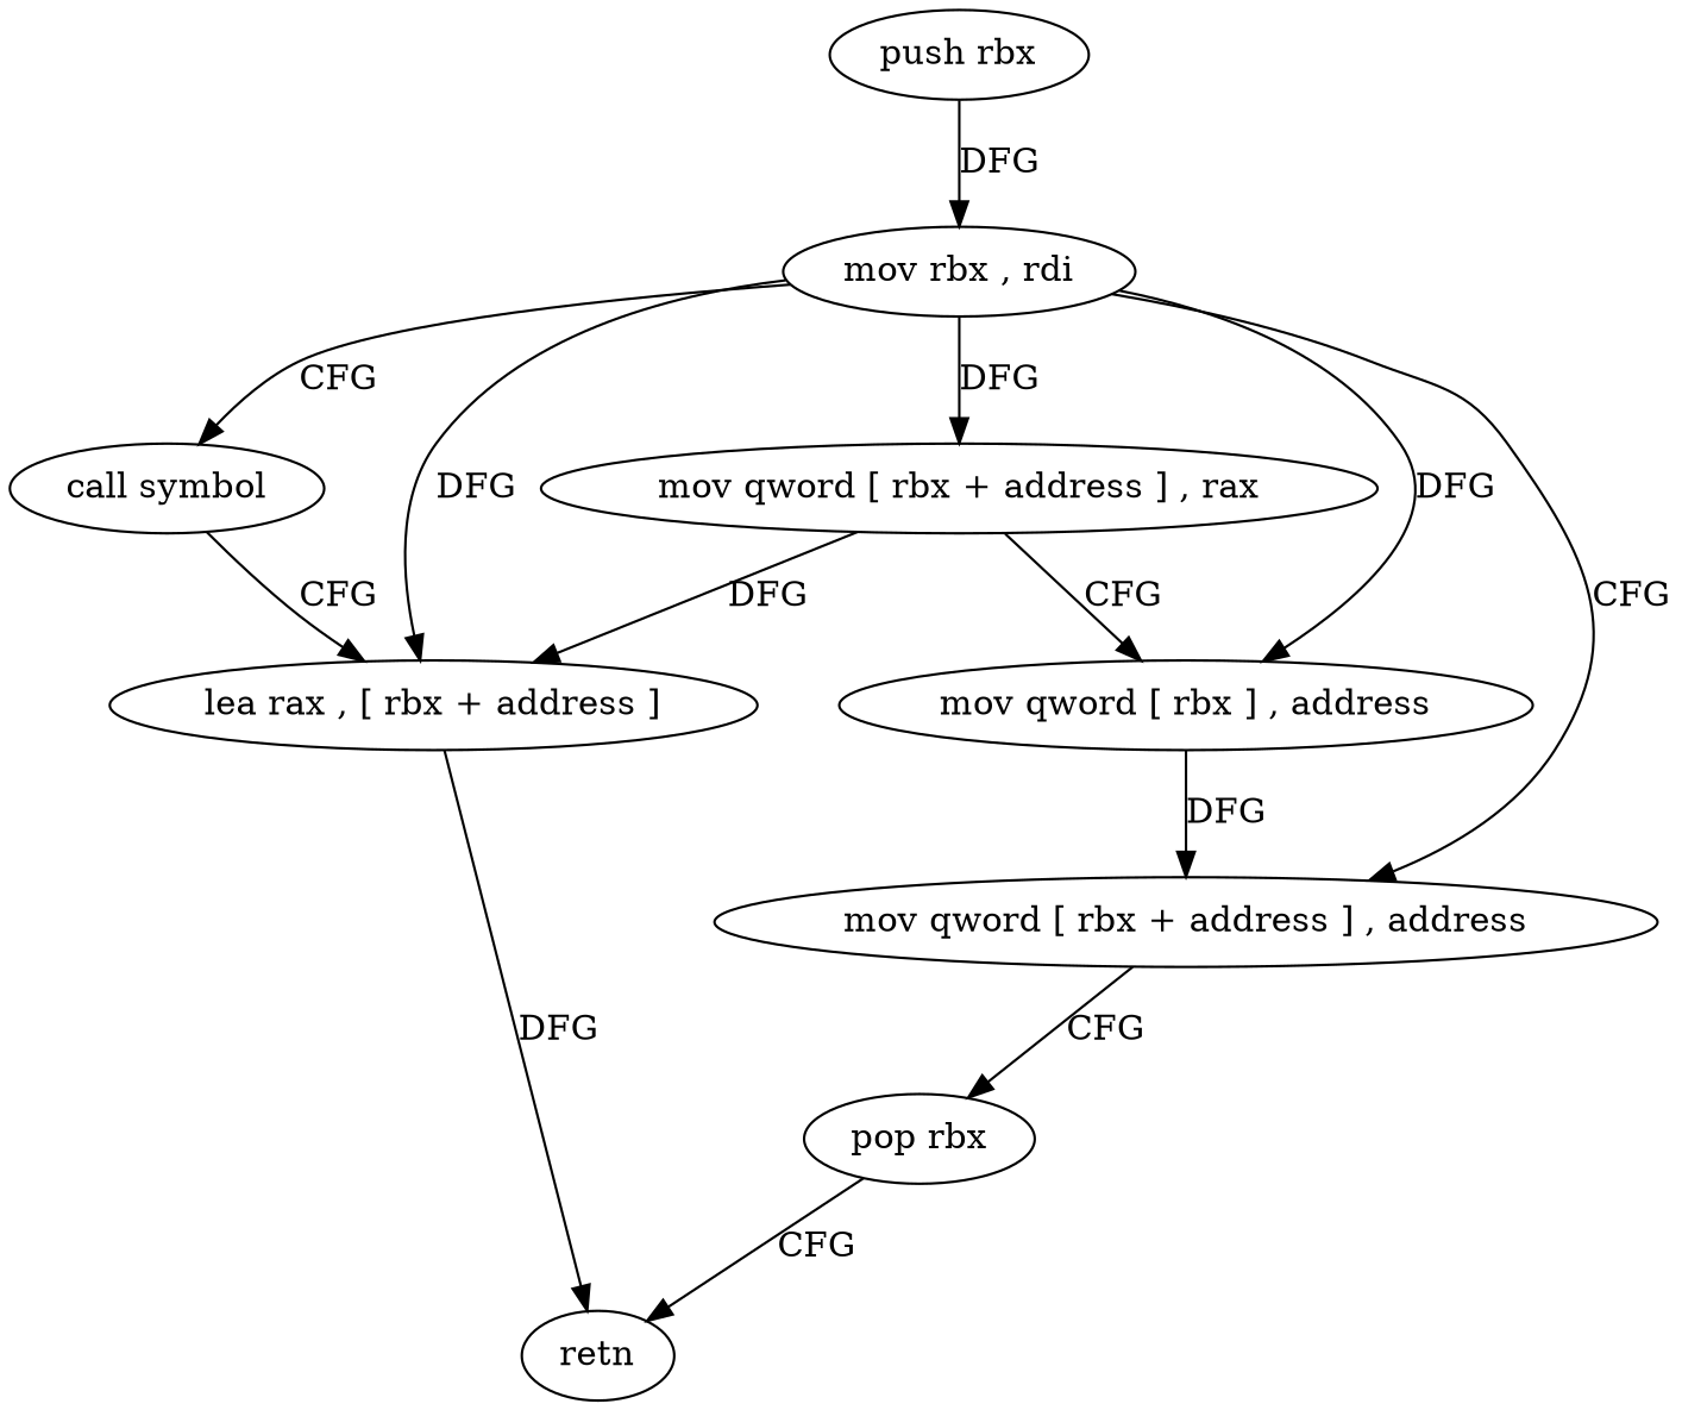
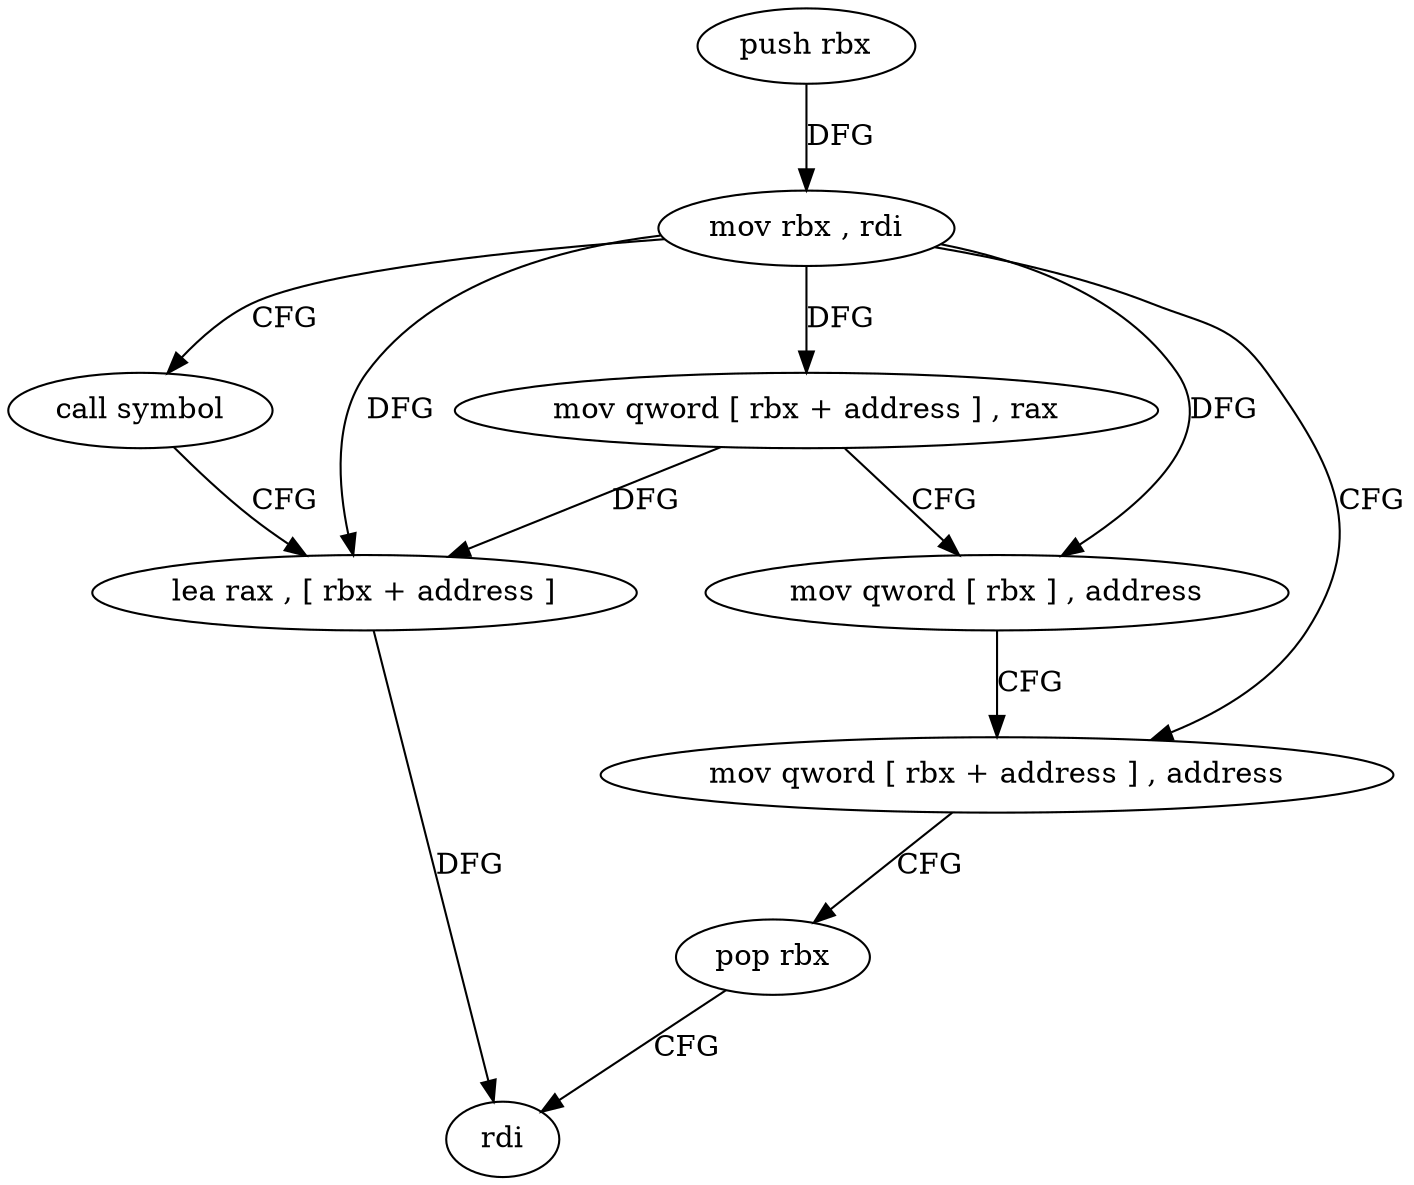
  digraph {
    n1 [label="push rbx"]
    n2 [label="mov rbx , rdi"]
    n3 [label="call symbol"]
    n4 [label="lea rax , [ rbx + address ]"]
    n5 [label="mov qword [ rbx + address ] , rax"]
    n6 [label="mov qword [ rbx ] , address"]
    n7 [label="mov qword [ rbx + address ] , address"]
-   n8 [label=retn]
+   n8 [label=rdi]
    n9 [label="pop rbx"]
    n1 -> n2 [label=DFG]
    n2 -> n3 [label=CFG]
    n2 -> n4 [label=DFG]
    n2 -> n5 [label=DFG]
    n2 -> n6 [label=DFG]
    n2 -> n7 [label=CFG]
    n3 -> n4 [label=CFG]
    n4 -> n8 [label=DFG]
    n5 -> n4 [label=DFG]
    n5 -> n6 [label=CFG]
-   n6 -> n7 [label=DFG]
+   n6 -> n7 [label=CFG]
    n7 -> n9 [label=CFG]
    n9 -> n8 [label=CFG]
  }
